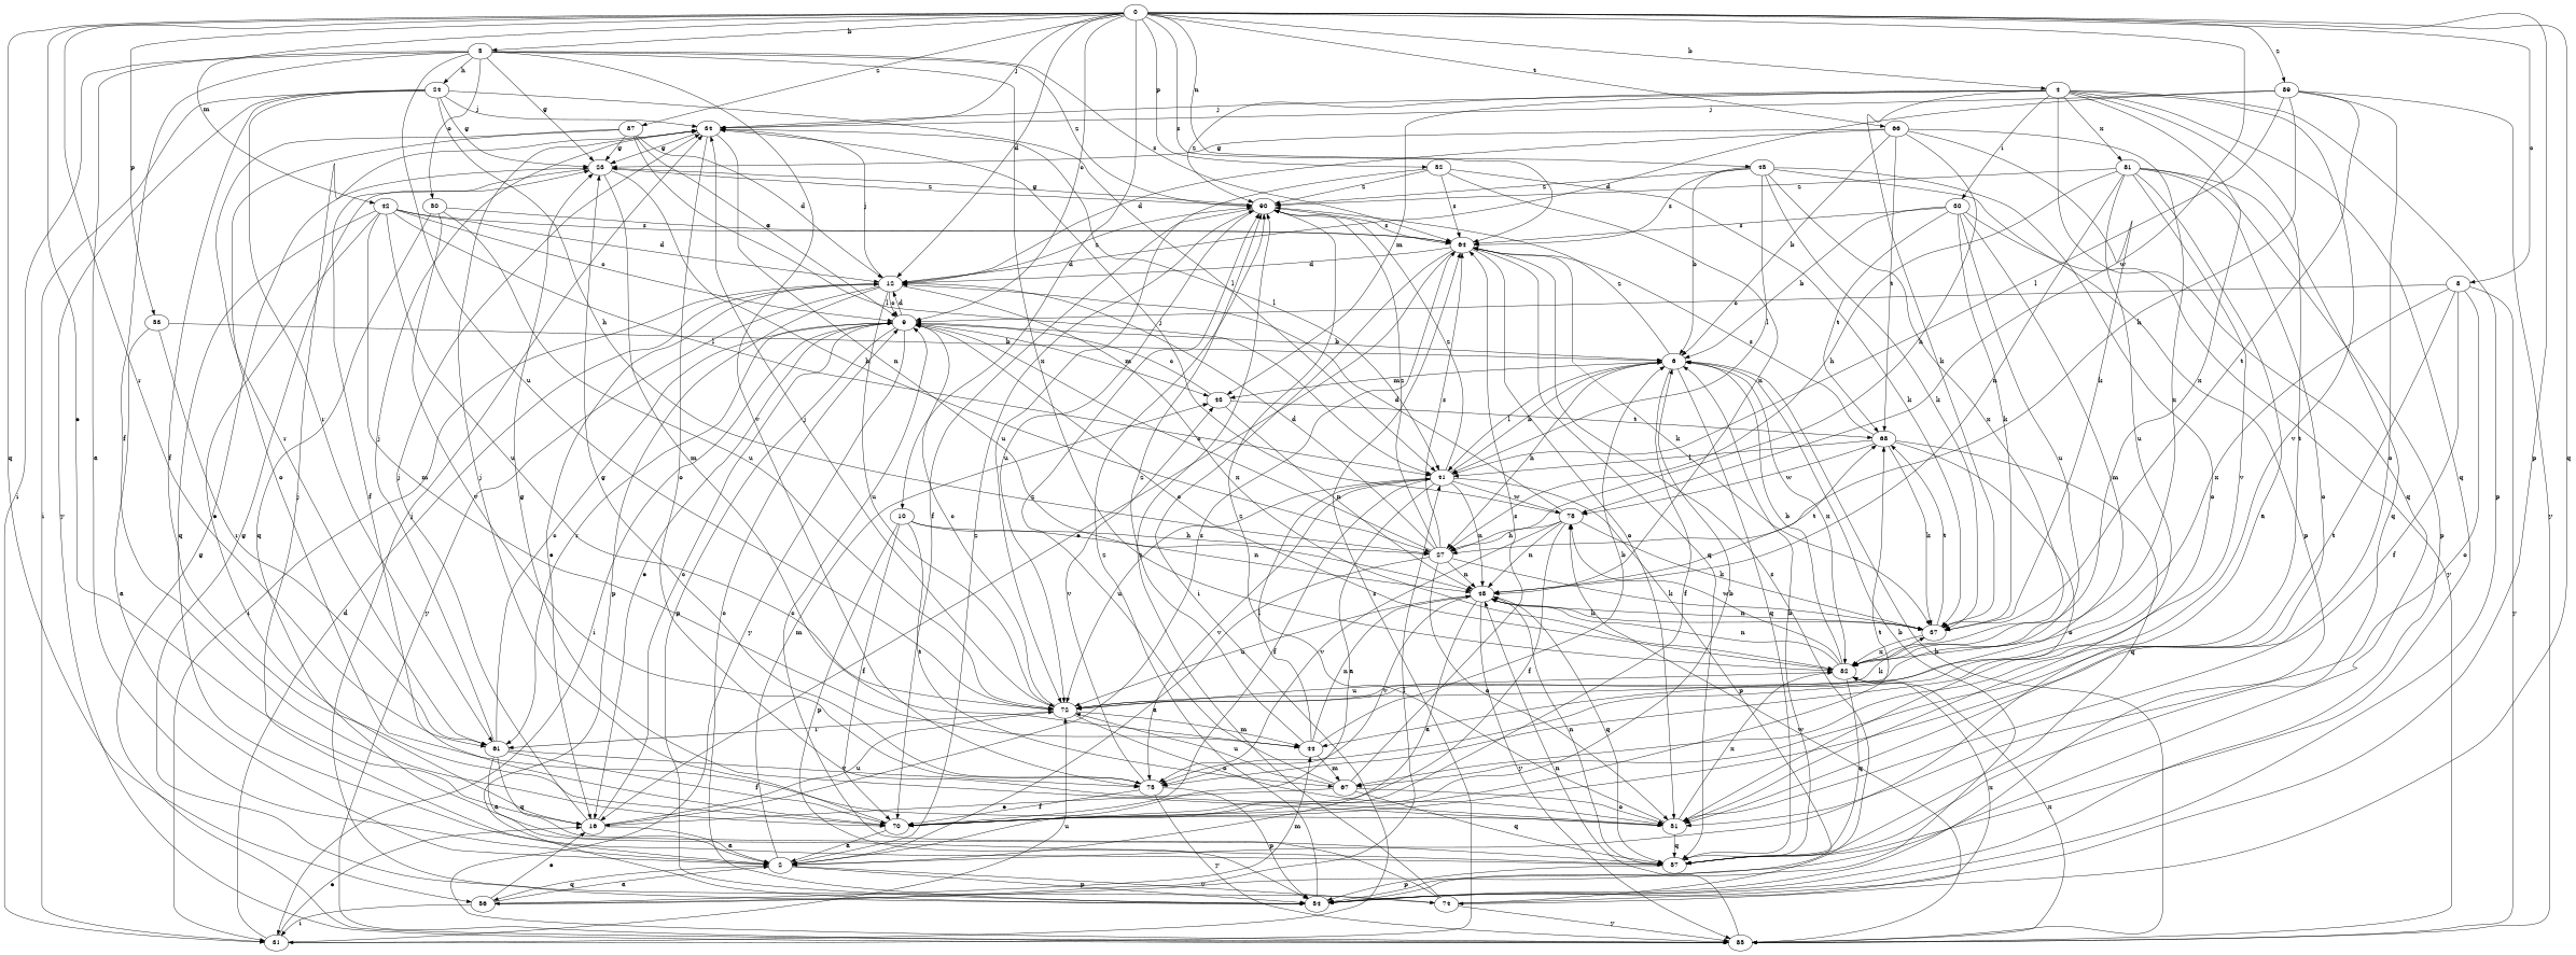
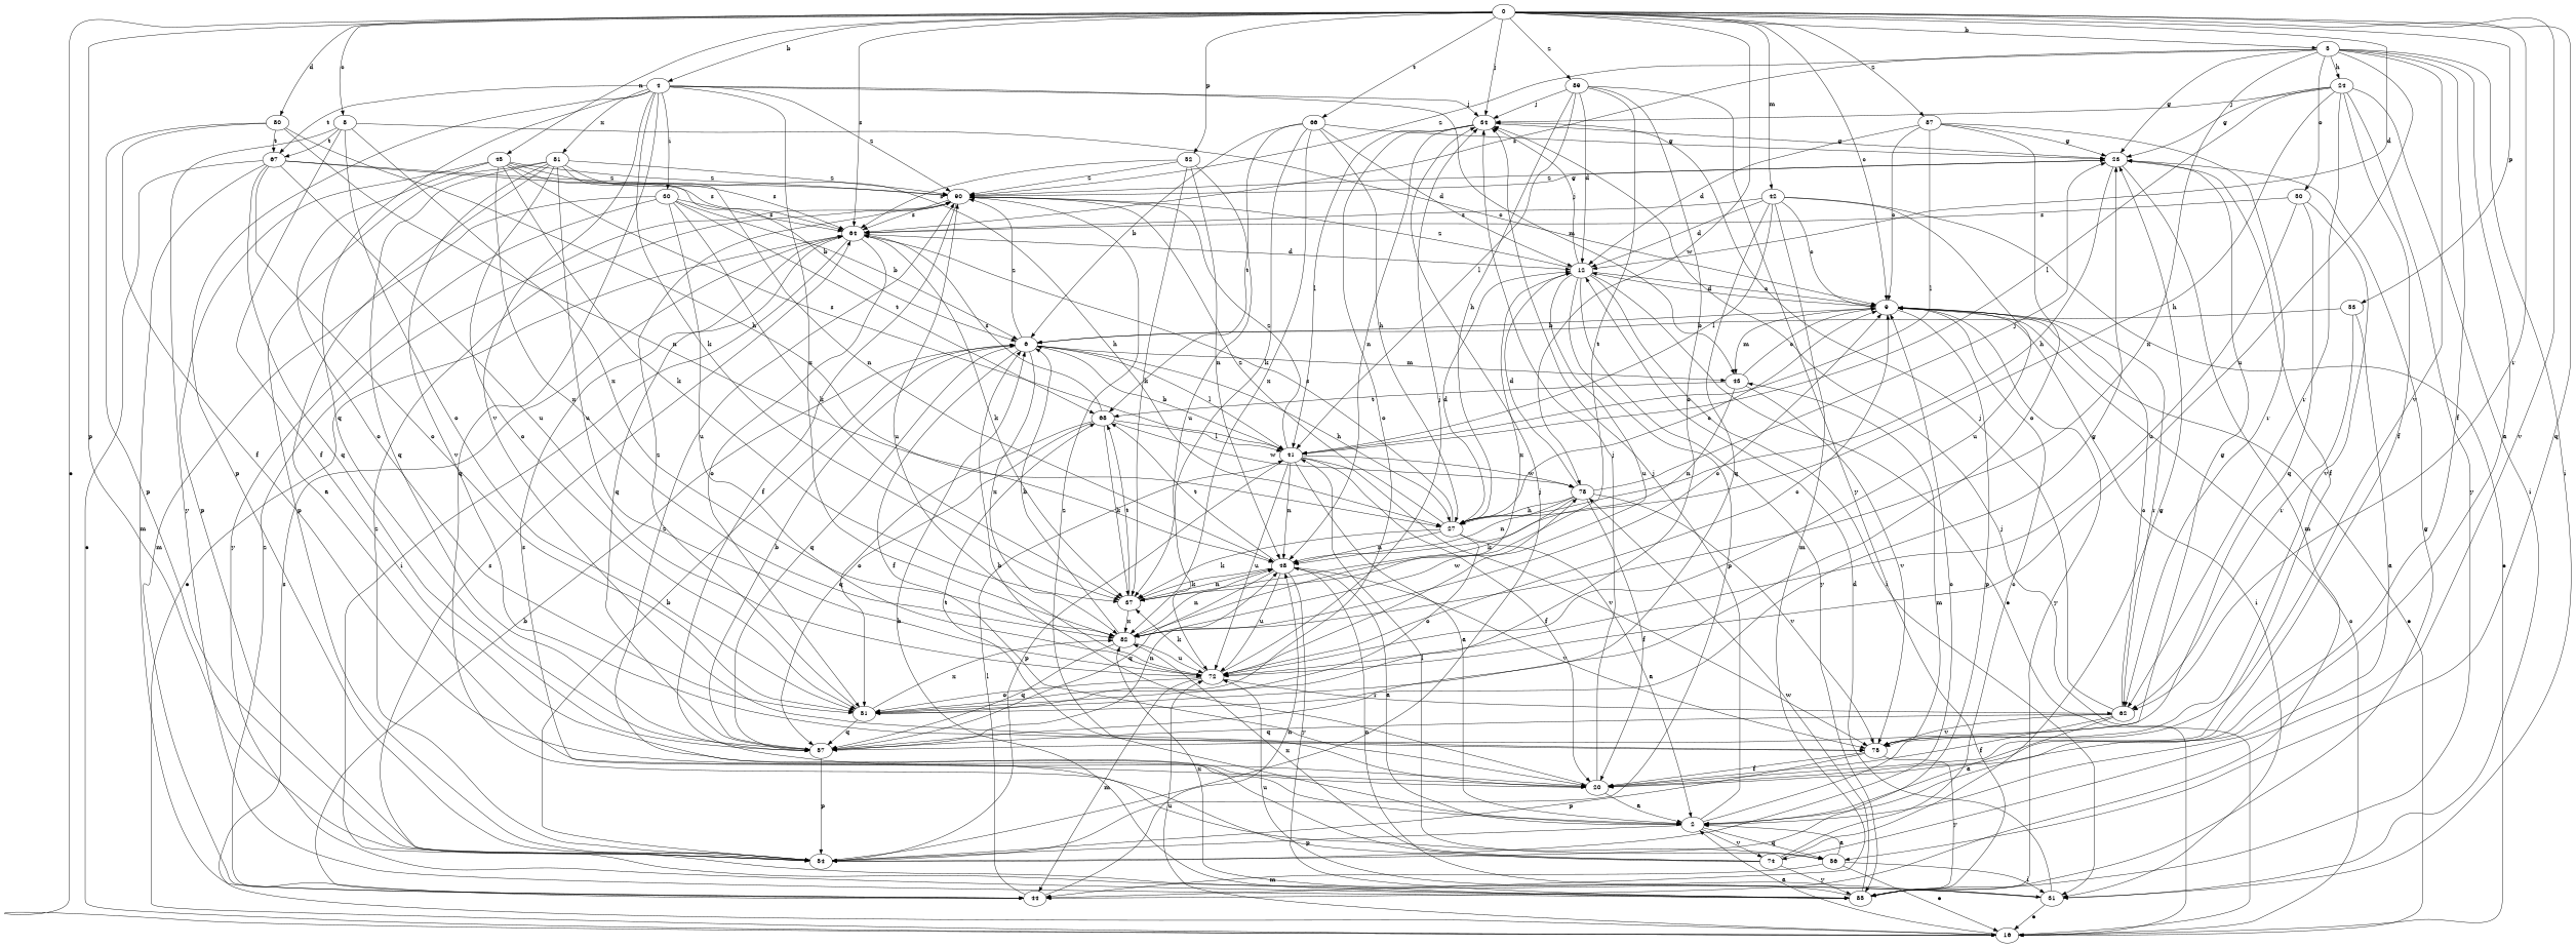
  strict digraph {
    0
    4
    5
    8
    9
-   10
+   10 [label=80]
    12
    16
    34
    42
    45
    52
    53
    54
    56
-   61
+   61 [label=62]
    64
    66
    74
    78
    87
    89
    43
    90
    30
    37
    57
    67
    75
    81
    82
-   20 [label=70]
+   20
    2
    23
    24
    31
    50
    72
    51
    85
    6
    27
    48
    68
    41
    44
    0 -> 4 [label=b]
    0 -> 5 [label=b]
    0 -> 8 [label=c]
    0 -> 9 [label=c]
    0 -> 10 [label=d]
    0 -> 12 [label=d]
    0 -> 16 [label=e]
    0 -> 34 [label=j]
    0 -> 42 [label=m]
    0 -> 45 [label=n]
    0 -> 52 [label=p]
    0 -> 53 [label=p]
    0 -> 54 [label=p]
    0 -> 56 [label=q]
    0 -> 61 [label=r]
    0 -> 64 [label=s]
    0 -> 66 [label=t]
-   0 -> 74 [label=q]
+   0 -> 74 [label=v]
    0 -> 78 [label=w]
    0 -> 87 [label=z]
    0 -> 89 [label=z]
    4 -> 34 [label=j]
    4 -> 54 [label=p]
    4 -> 56 [label=q]
    4 -> 43 [label=m]
    4 -> 90 [label=z]
    4 -> 30 [label=i]
    4 -> 37 [label=k]
    4 -> 57 [label=q]
    4 -> 67 [label=t]
    4 -> 75 [label=v]
    4 -> 81 [label=x]
    4 -> 82 [label=x]
    5 -> 64 [label=s]
    5 -> 90 [label=z]
    5 -> 75 [label=v]
    5 -> 82 [label=x]
    5 -> 20 [label=f]
    5 -> 2 [label=a]
    5 -> 23 [label=g]
    5 -> 24 [label=h]
    5 -> 31 [label=i]
    5 -> 50 [label=o]
    5 -> 72 [label=u]
    8 -> 9 [label=c]
    8 -> 67 [label=t]
    8 -> 82 [label=x]
    8 -> 20 [label=f]
    8 -> 51 [label=o]
    8 -> 85 [label=y]
    9 -> 12 [label=d]
    9 -> 16 [label=e]
    9 -> 54 [label=p]
    9 -> 61 [label=r]
    9 -> 43 [label=m]
    9 -> 31 [label=i]
    9 -> 85 [label=y]
    9 -> 6 [label=b]
    10 -> 54 [label=p]
    10 -> 67 [label=t]
    10 -> 20 [label=f]
    10 -> 27 [label=h]
    10 -> 48 [label=n]
    12 -> 9 [label=c]
    12 -> 16 [label=e]
    12 -> 34 [label=j]
    12 -> 54 [label=p]
    12 -> 90 [label=z]
    12 -> 82 [label=x]
    12 -> 31 [label=i]
    12 -> 72 [label=u]
    12 -> 85 [label=y]
    16 -> 9 [label=c]
    16 -> 34 [label=j]
    16 -> 64 [label=s]
    16 -> 2 [label=a]
    16 -> 72 [label=u]
    34 -> 23 [label=g]
    34 -> 51 [label=o]
    34 -> 48 [label=n]
    34 -> 41 [label=l]
    42 -> 9 [label=c]
    42 -> 12 [label=d]
    42 -> 16 [label=e]
    42 -> 64 [label=s]
    42 -> 57 [label=q]
    42 -> 72 [label=u]
    42 -> 41 [label=l]
    42 -> 44 [label=m]
    45 -> 54 [label=p]
    45 -> 64 [label=s]
    45 -> 90 [label=z]
    45 -> 37 [label=k]
    45 -> 82 [label=x]
    45 -> 51 [label=o]
    45 -> 6 [label=b]
-   45 -> 41 [label=l]
+   45 -> 41 [label=s]
    52 -> 64 [label=s]
    52 -> 90 [label=z]
    52 -> 37 [label=k]
    52 -> 72 [label=u]
    52 -> 48 [label=n]
    53 -> 61 [label=r]
    53 -> 2 [label=a]
    53 -> 6 [label=b]
    54 -> 9 [label=c]
    54 -> 34 [label=j]
    54 -> 90 [label=z]
    54 -> 6 [label=b]
    56 -> 16 [label=e]
    56 -> 2 [label=a]
    56 -> 31 [label=i]
    56 -> 41 [label=l]
    56 -> 44 [label=m]
    61 -> 9 [label=c]
    61 -> 34 [label=j]
    61 -> 57 [label=q]
    61 -> 75 [label=v]
    61 -> 20 [label=f]
    61 -> 2 [label=a]
    64 -> 12 [label=d]
    64 -> 16 [label=e]
    64 -> 37 [label=k]
    64 -> 57 [label=q]
    64 -> 31 [label=i]
    64 -> 51 [label=o]
    66 -> 12 [label=d]
    66 -> 37 [label=k]
    66 -> 82 [label=x]
    66 -> 23 [label=g]
    66 -> 6 [label=b]
    66 -> 27 [label=h]
    66 -> 68 [label=t]
    74 -> 9 [label=c]
    74 -> 64 [label=s]
    74 -> 90 [label=z]
    74 -> 82 [label=x]
    74 -> 23 [label=g]
    74 -> 85 [label=y]
    78 -> 12 [label=d]
-   78 -> 34 [label=j]
+   78 -> 23 [label=j]
    78 -> 37 [label=k]
    78 -> 75 [label=v]
    78 -> 20 [label=f]
    78 -> 27 [label=h]
    78 -> 48 [label=n]
    87 -> 9 [label=c]
    87 -> 12 [label=d]
    87 -> 61 [label=r]
    87 -> 23 [label=g]
    87 -> 51 [label=o]
    87 -> 41 [label=l]
    89 -> 12 [label=d]
    89 -> 34 [label=j]
    89 -> 37 [label=t]
    89 -> 51 [label=o]
    89 -> 85 [label=y]
    89 -> 27 [label=h]
    89 -> 41 [label=l]
    43 -> 9 [label=c]
-   75 -> 43 [label=v]
+   43 -> 75 [label=v]
    43 -> 48 [label=n]
    43 -> 68 [label=t]
    90 -> 64 [label=s]
    90 -> 20 [label=f]
    90 -> 23 [label=g]
-   90 -> 72 [label=u]
+   72 -> 90 [label=u]
    30 -> 64 [label=s]
    30 -> 37 [label=k]
    30 -> 72 [label=u]
    30 -> 85 [label=y]
    30 -> 6 [label=b]
    30 -> 68 [label=t]
    30 -> 44 [label=m]
    37 -> 82 [label=x]
    37 -> 48 [label=n]
    37 -> 68 [label=t]
    57 -> 54 [label=p]
    57 -> 6 [label=b]
    57 -> 48 [label=n]
    67 -> 16 [label=e]
    67 -> 64 [label=s]
    67 -> 90 [label=z]
    67 -> 57 [label=q]
    67 -> 72 [label=u]
    67 -> 51 [label=o]
-   44 -> 67 [label=m]
+   67 -> 44 [label=m]
    75 -> 54 [label=p]
    75 -> 20 [label=f]
    75 -> 23 [label=g]
    75 -> 85 [label=y]
    81 -> 54 [label=p]
    81 -> 90 [label=z]
    81 -> 57 [label=q]
    81 -> 75 [label=v]
    81 -> 2 [label=a]
    81 -> 72 [label=u]
    81 -> 51 [label=o]
    81 -> 27 [label=h]
    81 -> 48 [label=n]
    82 -> 9 [label=c]
    82 -> 78 [label=w]
    82 -> 57 [label=q]
    82 -> 72 [label=u]
    82 -> 6 [label=b]
    82 -> 48 [label=n]
    20 -> 34 [label=j]
    20 -> 2 [label=a]
    20 -> 6 [label=b]
    20 -> 68 [label=t]
    2 -> 34 [label=j]
    2 -> 54 [label=p]
    2 -> 56 [label=q]
    2 -> 74 [label=v]
    2 -> 43 [label=m]
    2 -> 90 [label=z]
    23 -> 90 [label=z]
    23 -> 20 [label=f]
    23 -> 27 [label=h]
    23 -> 44 [label=m]
    24 -> 34 [label=j]
    24 -> 61 [label=r]
    24 -> 20 [label=f]
    24 -> 23 [label=g]
    24 -> 31 [label=i]
    24 -> 85 [label=y]
    24 -> 27 [label=h]
    24 -> 41 [label=l]
    31 -> 12 [label=d]
    31 -> 16 [label=e]
    31 -> 64 [label=s]
    31 -> 72 [label=u]
    50 -> 64 [label=s]
    50 -> 57 [label=q]
    50 -> 75 [label=v]
    50 -> 72 [label=u]
    72 -> 9 [label=c]
    72 -> 34 [label=j]
    72 -> 61 [label=r]
    72 -> 37 [label=k]
    72 -> 51 [label=o]
    72 -> 44 [label=m]
    51 -> 90 [label=z]
    51 -> 57 [label=q]
    51 -> 82 [label=x]
    51 -> 23 [label=g]
    85 -> 78 [label=w]
    85 -> 82 [label=x]
    85 -> 23 [label=g]
    85 -> 6 [label=b]
    85 -> 48 [label=n]
    6 -> 43 [label=m]
    6 -> 90 [label=z]
    6 -> 57 [label=q]
    6 -> 82 [label=x]
    6 -> 20 [label=f]
    6 -> 27 [label=h]
    6 -> 41 [label=l]
    27 -> 9 [label=c]
    27 -> 12 [label=d]
    27 -> 64 [label=s]
    27 -> 90 [label=z]
    27 -> 37 [label=k]
    27 -> 2 [label=a]
    27 -> 51 [label=o]
    27 -> 48 [label=n]
    48 -> 37 [label=k]
    48 -> 57 [label=q]
    48 -> 75 [label=v]
    48 -> 2 [label=a]
    48 -> 72 [label=u]
    48 -> 85 [label=y]
    48 -> 68 [label=t]
    68 -> 64 [label=s]
    68 -> 78 [label=w]
    68 -> 37 [label=k]
    68 -> 57 [label=q]
    68 -> 51 [label=o]
    68 -> 41 [label=l]
    41 -> 54 [label=p]
    41 -> 78 [label=w]
    41 -> 90 [label=z]
    41 -> 75 [label=v]
    41 -> 20 [label=f]
    41 -> 2 [label=a]
    41 -> 72 [label=u]
    41 -> 6 [label=b]
    41 -> 48 [label=n]
    44 -> 90 [label=z]
    44 -> 6 [label=b]
    44 -> 48 [label=n]
    44 -> 41 [label=l]
  }
